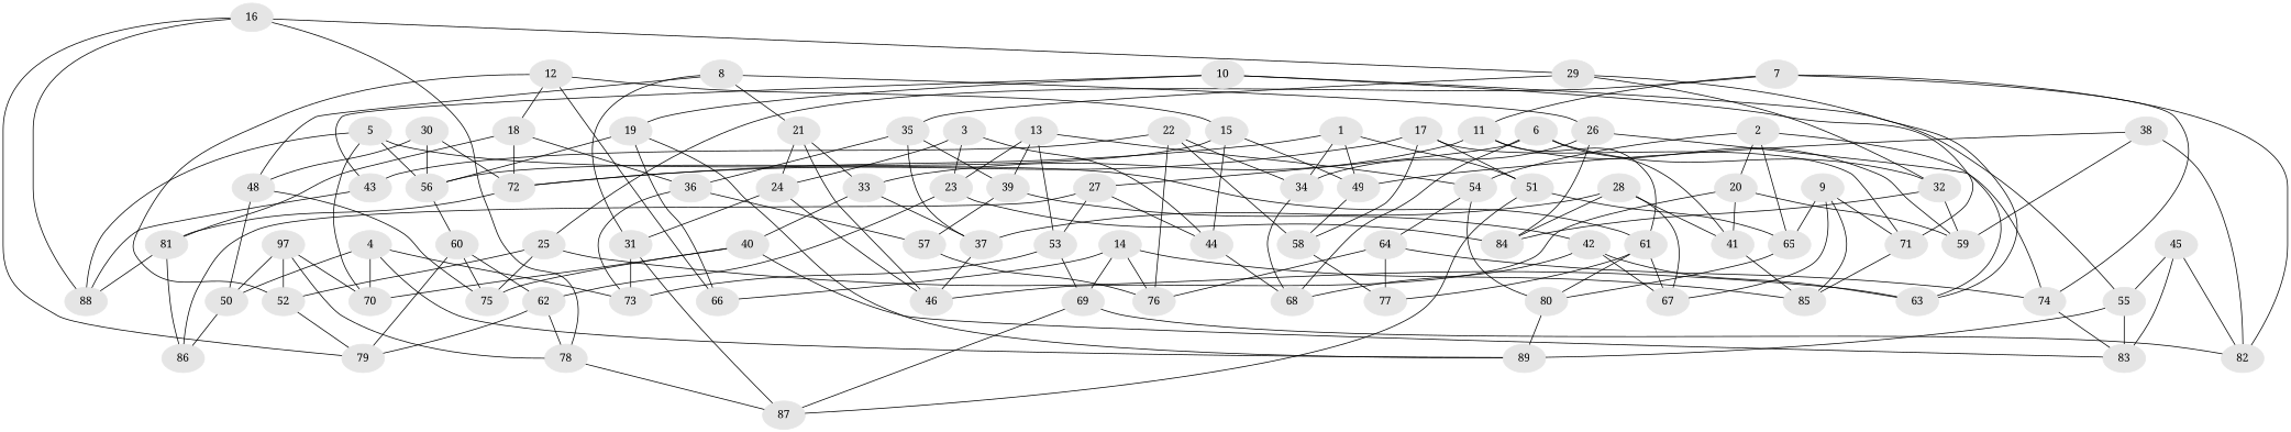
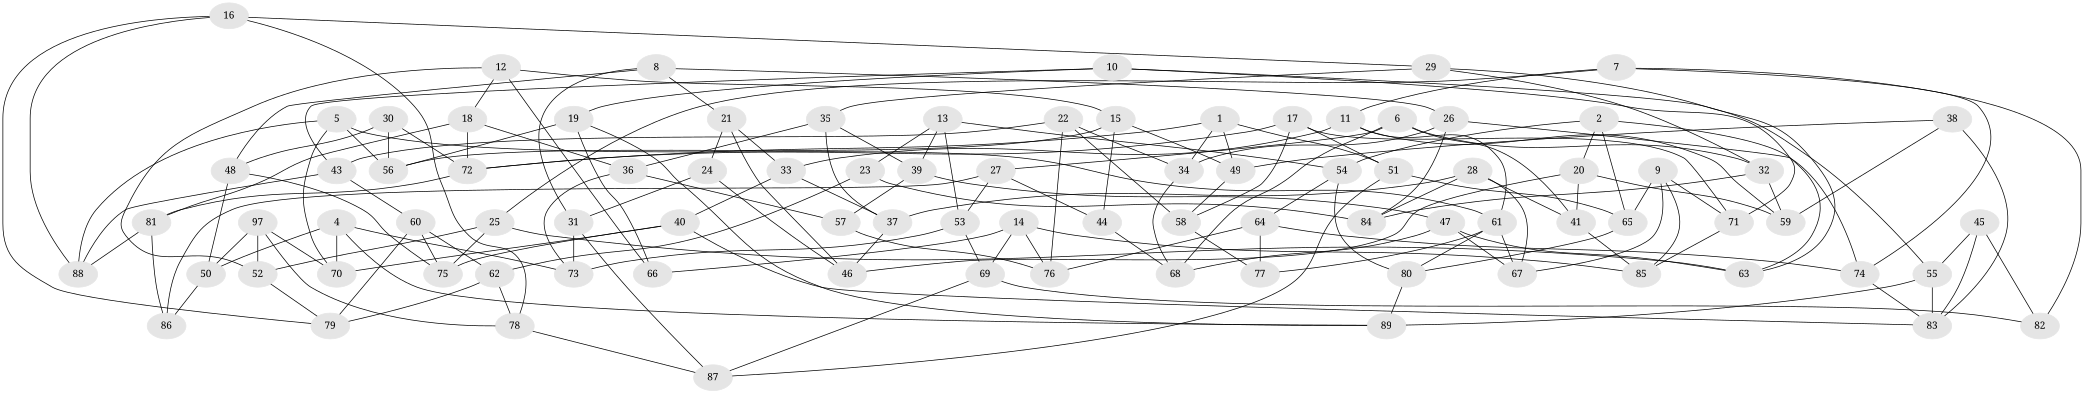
  graph {
    fontname="Noto Serif"
    node [color=gray90 fontname="Noto Serif" style=filled]
    edge [fontname="Noto Serif"]
    1
    34
    49
    51
    72
    68
    58
    65
    87
    81
    2
    20
    54
    63
    41
    59
    46
    64
    80
-   3
    23
    24
    44
    62
    84
    31
    38
    82
    4
    50
    70
    73
    89
    86
    5
    56
    61
    88
    67
    77
    6
    27
    32
    53
    85
    7
    11
    25
    74
    33
    52
    75
    83
    8
    21
    26
    48
    9
    71
    10
    19
    43
    55
    66
    60
    37
    40
    12
    15
    18
    36
    79
    13
    39
    57
-   42
+   42 [label=47]
    69
    14
    76
    16
    29
    78
    35
    17
    30
    22
    28
    45
    n89 [label=97]
    1 -- 34
    1 -- 49
    1 -- 51
    1 -- 72
    34 -- 68
    49 -- 58
    51 -- 65
    51 -- 87
    72 -- 81
    58 -- 77
    65 -- 80
    81 -- 86
    81 -- 88
    2 -- 65
    2 -- 20
    2 -- 54
    2 -- 63
    20 -- 41
    20 -- 59
    20 -- 46
    54 -- 64
    54 -- 80
    41 -- 85
    64 -- 77
    64 -- 74
    64 -- 76
    80 -- 89
-   3 -- 23
-   3 -- 24
-   3 -- 44
    23 -- 62
    23 -- 84
    24 -- 46
    24 -- 31
    44 -- 68
    62 -- 79
    62 -- 78
    31 -- 87
    31 -- 73
    38 -- 49
    38 -- 59
-   38 -- 82
+   38 -- 83
    4 -- 50
    4 -- 70
    4 -- 73
    4 -- 89
    50 -- 86
    5 -- 70
    5 -- 56
    5 -- 61
    5 -- 88
    61 -- 80
    61 -- 67
    61 -- 77
    6 -- 68
    6 -- 41
    6 -- 27
    6 -- 32
    27 -- 44
    27 -- 86
    27 -- 53
    32 -- 59
    32 -- 84
    53 -- 73
    53 -- 69
    7 -- 82
    7 -- 11
    7 -- 25
    7 -- 74
    11 -- 59
    11 -- 61
    11 -- 33
    25 -- 63
    25 -- 52
    25 -- 75
    74 -- 83
    33 -- 37
    33 -- 40
    52 -- 79
    8 -- 31
    8 -- 21
    8 -- 26
    8 -- 48
    21 -- 46
    21 -- 24
    21 -- 33
    26 -- 34
    26 -- 84
    26 -- 74
    48 -- 50
    48 -- 75
    9 -- 65
    9 -- 67
    9 -- 85
    9 -- 71
    71 -- 85
    10 -- 71
    10 -- 19
    10 -- 43
    10 -- 55
    19 -- 89
    19 -- 56
    19 -- 66
    43 -- 88
-   56 -- 60
+   43 -- 60
    55 -- 89
    55 -- 83
    60 -- 62
    60 -- 75
    60 -- 79
    37 -- 46
    40 -- 70
    40 -- 75
    40 -- 83
    12 -- 52
    12 -- 66
    12 -- 15
    12 -- 18
    15 -- 49
    15 -- 44
    15 -- 56
    18 -- 72
    18 -- 81
    18 -- 36
    36 -- 73
    36 -- 57
    13 -- 54
    13 -- 23
    13 -- 53
    13 -- 39
    39 -- 57
    39 -- 42
    57 -- 76
    42 -- 68
    42 -- 63
    42 -- 67
    69 -- 87
    69 -- 82
    14 -- 85
    14 -- 66
    14 -- 69
    14 -- 76
    16 -- 88
    16 -- 79
    16 -- 29
    16 -- 78
    29 -- 63
    29 -- 32
    29 -- 35
    78 -- 87
    35 -- 37
    35 -- 36
    35 -- 39
    17 -- 51
    17 -- 72
    17 -- 58
    17 -- 71
    30 -- 72
    30 -- 56
    30 -- 48
    22 -- 34
    22 -- 58
    22 -- 43
    22 -- 76
    28 -- 41
    28 -- 84
    28 -- 67
    28 -- 37
    45 -- 82
    45 -- 83
    45 -- 55
    n89 -- 50
    n89 -- 70
    n89 -- 52
    n89 -- 78
  }
